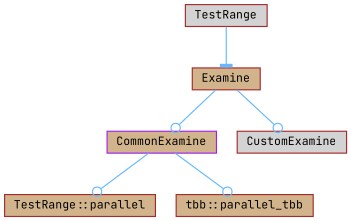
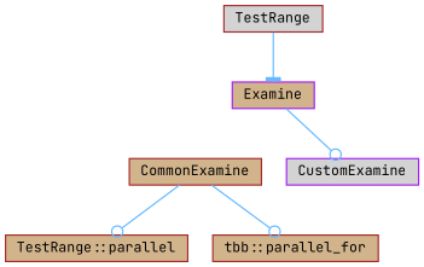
  digraph {
    fontname="JetBrains Mono"
    rankdir=TB
    node [color=brown fillcolor=tan fontname="JetBrains Mono" fontsize=10 shape=box style=filled]
    edge [arrowhead=odot color=steelblue1 fontname="JetBrains Mono" fontsize=10 labelfontname=Helvetica labelfontsize=10 style=solid]
    n1 [fillcolor=lightgrey fontcolor=black height=0.2 label=TestRange width=0.4]
-   n2 [height=0.2 label=Examine width=0.4]
-   n3 [color=purple height=0.2 label=CommonExamine width=0.4]
-   n4 [fillcolor=lightgrey height=0.2 label=CustomExamine width=0.4]
+   n2 [color=purple height=0.2 label=Examine width=0.4]
+   n3 [height=0.2 label=CommonExamine width=0.4]
+   n4 [color=purple fillcolor=lightgrey height=0.2 label=CustomExamine width=0.4]
    n5 [height=0.2 label="TestRange::parallel" width=0.4]
-   n6 [height=0.2 label="tbb::parallel_tbb" width=0.4]
+   n6 [height=0.2 label="tbb::parallel_for" width=0.4]
    n1 -> n2 [arrowhead=tee]
-   n2 -> n3
    n2 -> n4
    n3 -> n5
    n3 -> n6
  }
